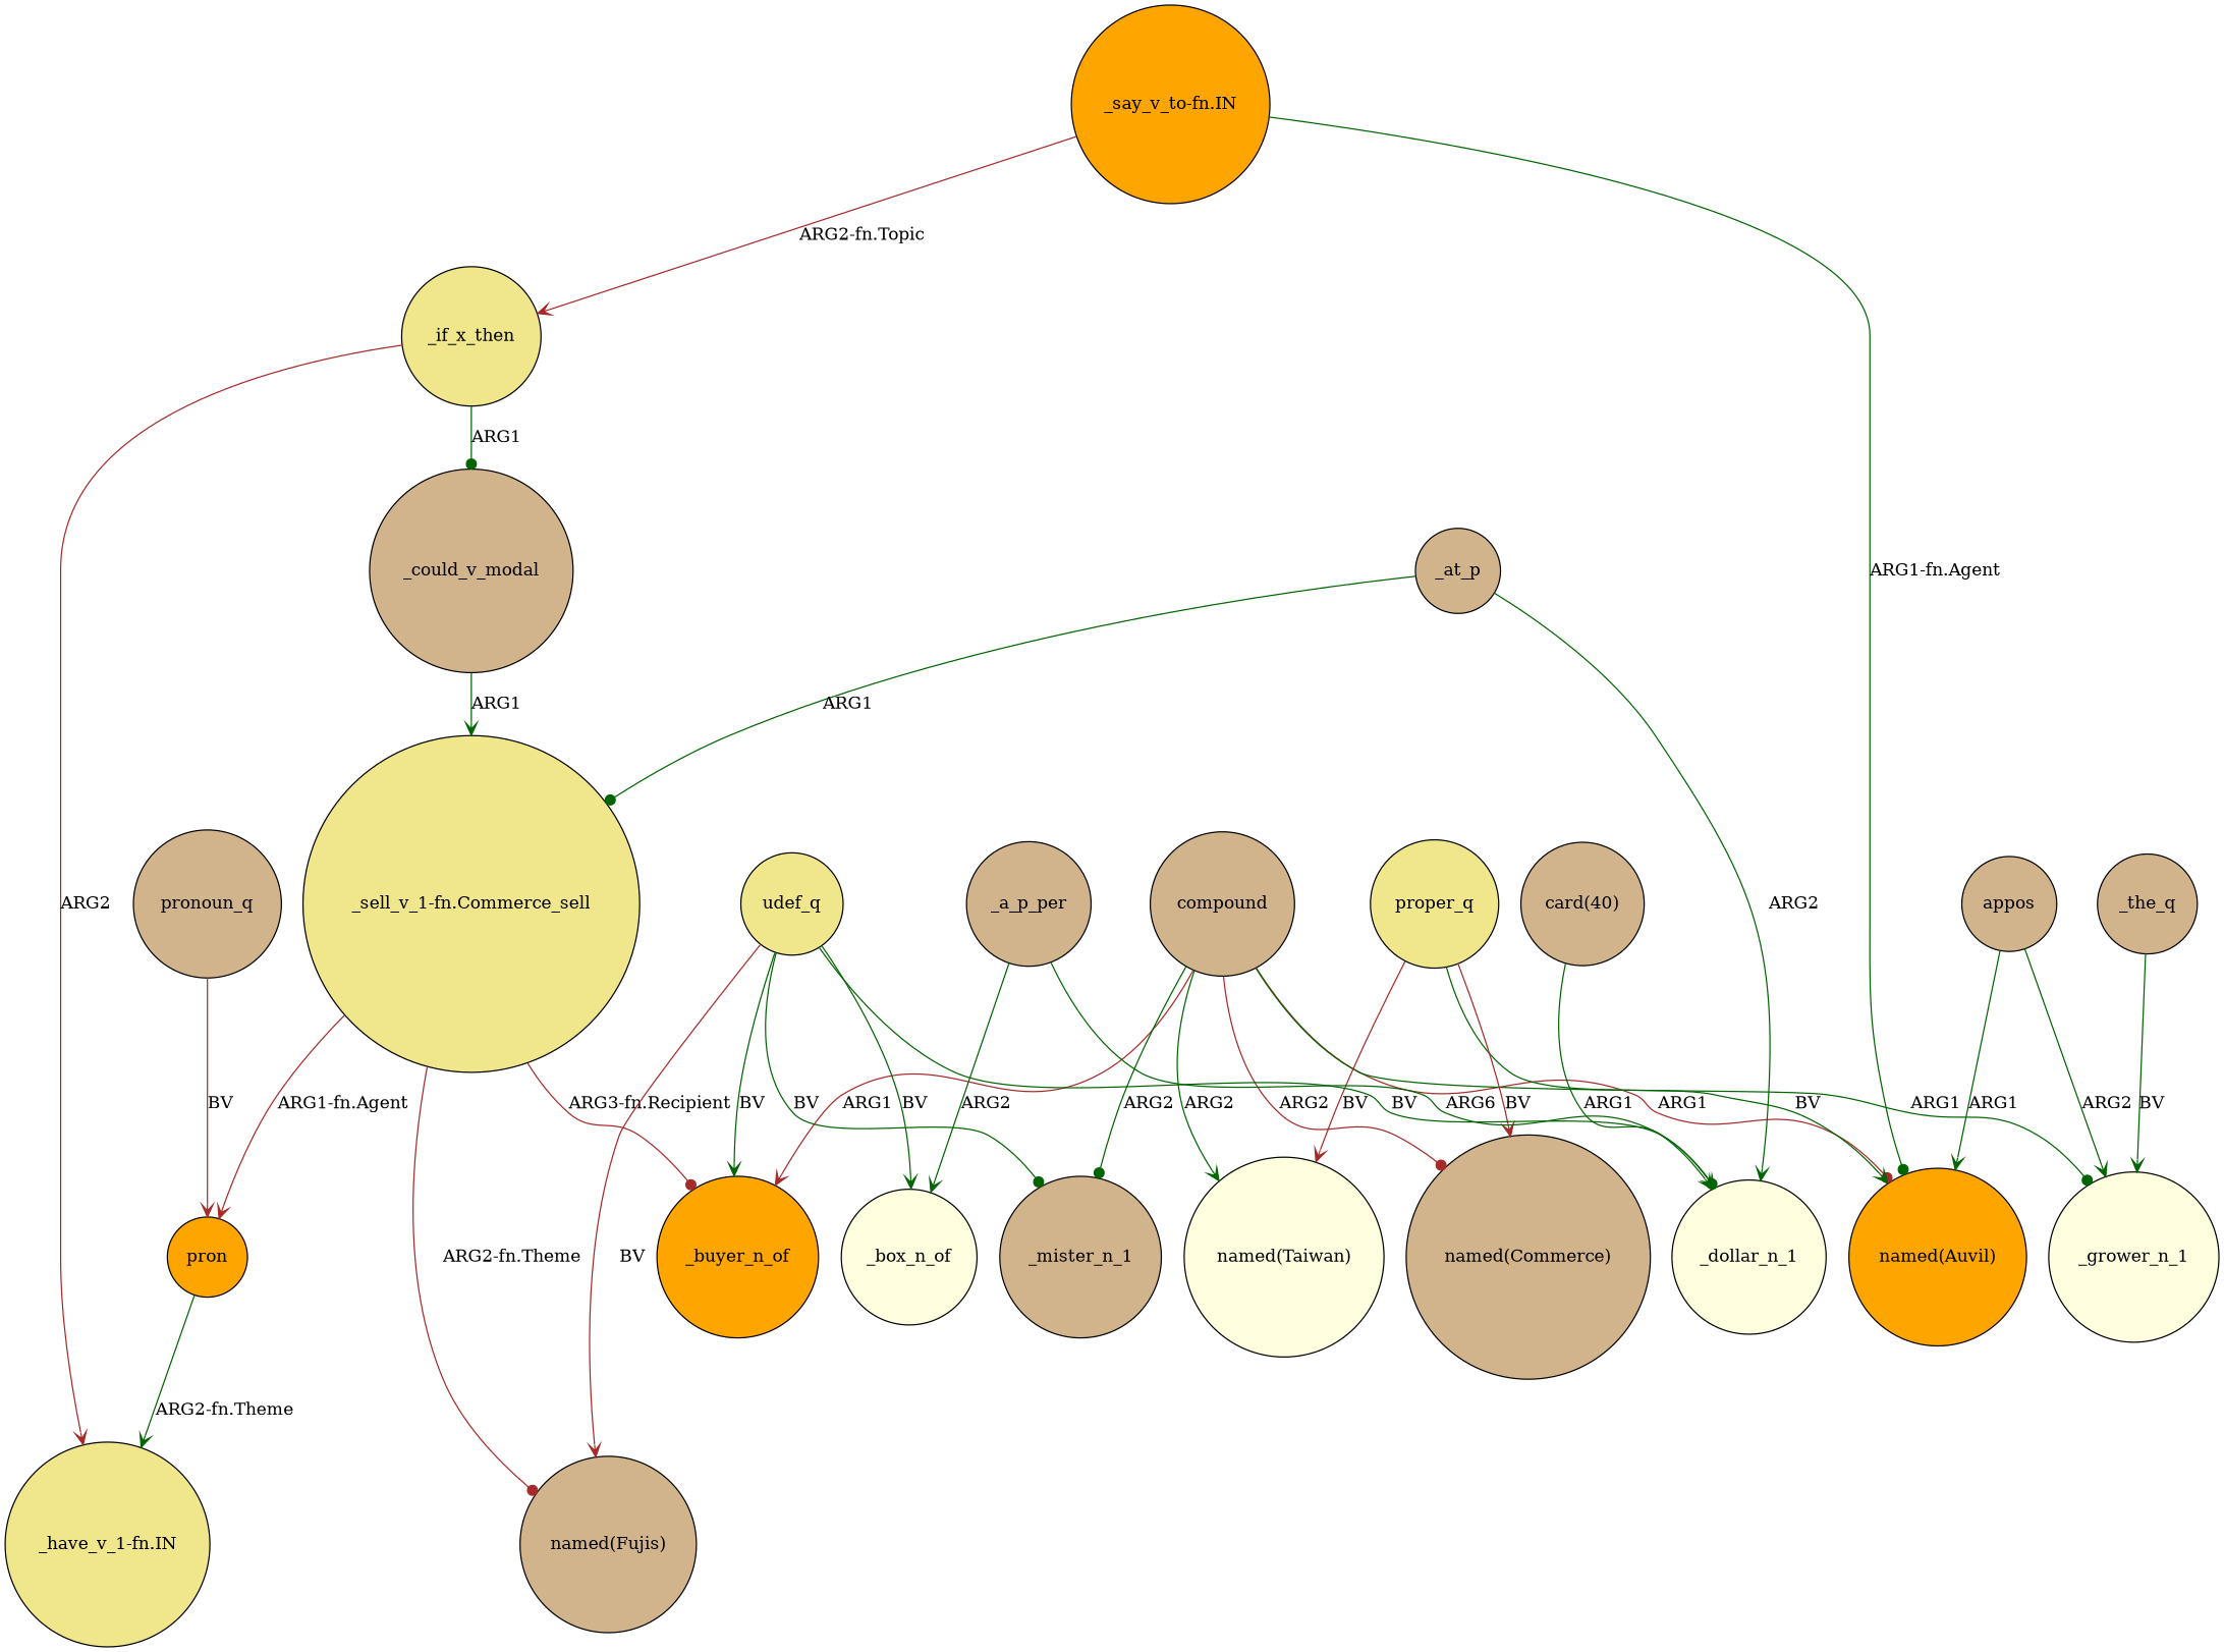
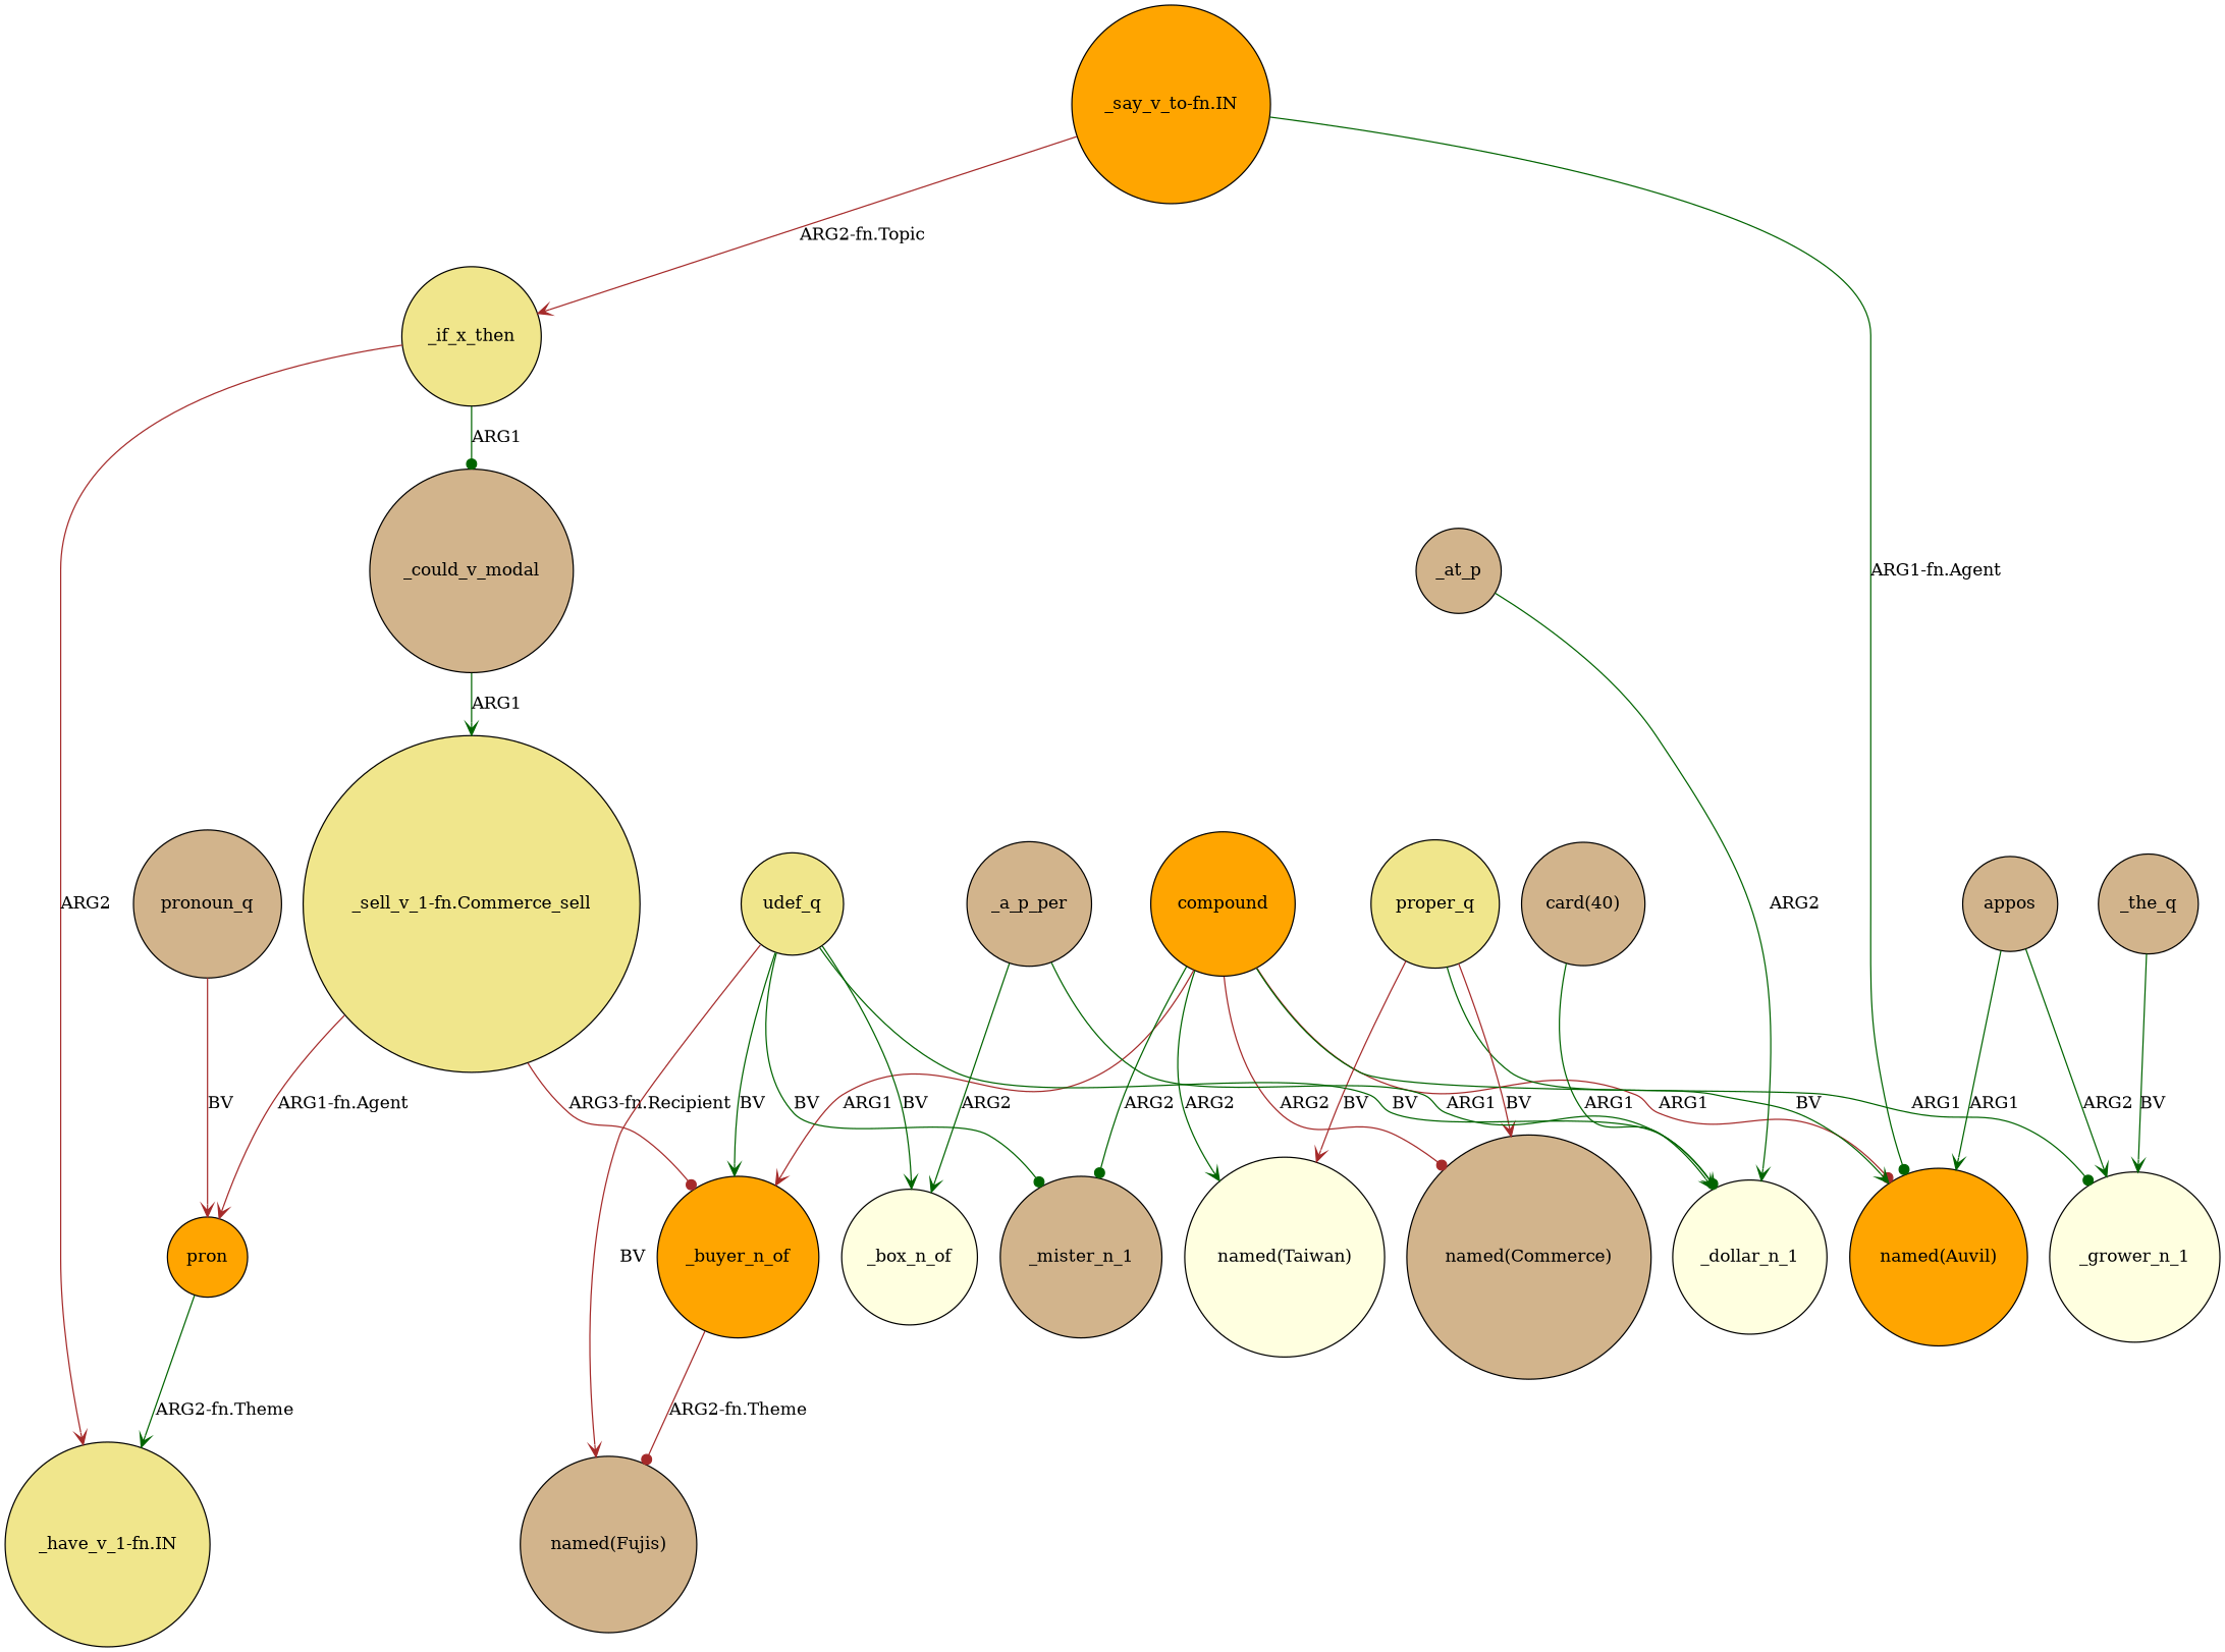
  digraph {
    node [fillcolor=tan shape=circle style=filled]
    edge [arrowhead=vee color=darkgreen]
    _buyer_n_of [fillcolor=orange]
-   compound
+   compound [fillcolor=orange]
    "named(Auvil)" [fillcolor=orange]
    _mister_n_1
    n5 [label="named(Commerce)"]
    _grower_n_1 [fillcolor=lightyellow]
    "named(Taiwan)" [fillcolor=lightyellow]
    "_sell_v_1-fn.Commerce_sell" [fillcolor=khaki]
    "named(Fujis)"
    pron [fillcolor=orange]
    "_have_v_1-fn.IN" [fillcolor=khaki]
    "_say_v_to-fn.IN" [fillcolor=orange]
    _if_x_then [fillcolor=khaki]
    _could_v_modal
    proper_q [fillcolor=khaki]
    _at_p
    _dollar_n_1 [fillcolor=lightyellow]
    udef_q [fillcolor=khaki]
    _box_n_of [fillcolor=lightyellow]
    "card(40)"
    _a_p_per
    pronoun_q
    appos
    _the_q
    compound -> _buyer_n_of [color=brown label=ARG1]
    compound -> "named(Auvil)" [arrowhead=dot color=brown label=ARG1]
    compound -> _mister_n_1 [arrowhead=dot label=ARG2]
    compound -> n5 [arrowhead=dot color=brown label=ARG2]
    compound -> _grower_n_1 [arrowhead=dot label=ARG1]
    compound -> "named(Taiwan)" [label=ARG2]
    "_sell_v_1-fn.Commerce_sell" -> _buyer_n_of [arrowhead=dot color=brown label="ARG3-fn.Recipient"]
-   "_sell_v_1-fn.Commerce_sell" -> "named(Fujis)" [arrowhead=dot color=brown label="ARG2-fn.Theme"]
+   _buyer_n_of -> "named(Fujis)" [arrowhead=dot color=brown label="ARG2-fn.Theme"]
    "_sell_v_1-fn.Commerce_sell" -> pron [color=brown label="ARG1-fn.Agent"]
    pron -> "_have_v_1-fn.IN" [label="ARG2-fn.Theme"]
    "_say_v_to-fn.IN" -> "named(Auvil)" [arrowhead=dot label="ARG1-fn.Agent"]
    "_say_v_to-fn.IN" -> _if_x_then [color=brown label="ARG2-fn.Topic"]
    _if_x_then -> "_have_v_1-fn.IN" [color=brown label=ARG2]
    _if_x_then -> _could_v_modal [arrowhead=dot label=ARG1]
    _could_v_modal -> "_sell_v_1-fn.Commerce_sell" [label=ARG1]
    proper_q -> "named(Auvil)" [label=BV]
    proper_q -> n5 [color=brown label=BV]
    proper_q -> "named(Taiwan)" [color=brown label=BV]
-   _at_p -> "_sell_v_1-fn.Commerce_sell" [arrowhead=dot label=ARG1]
    _at_p -> _dollar_n_1 [label=ARG2]
    udef_q -> _buyer_n_of [label=BV]
    udef_q -> _mister_n_1 [arrowhead=dot label=BV]
    udef_q -> "named(Fujis)" [color=brown label=BV]
    udef_q -> _dollar_n_1 [arrowhead=dot label=BV]
    udef_q -> _box_n_of [label=BV]
    "card(40)" -> _dollar_n_1 [label=ARG1]
-   _a_p_per -> _dollar_n_1 [label=ARG6]
+   _a_p_per -> _dollar_n_1 [label=ARG1]
    _a_p_per -> _box_n_of [label=ARG2]
    pronoun_q -> pron [color=brown label=BV]
    appos -> "named(Auvil)" [label=ARG1]
    appos -> _grower_n_1 [label=ARG2]
    _the_q -> _grower_n_1 [label=BV]
  }
